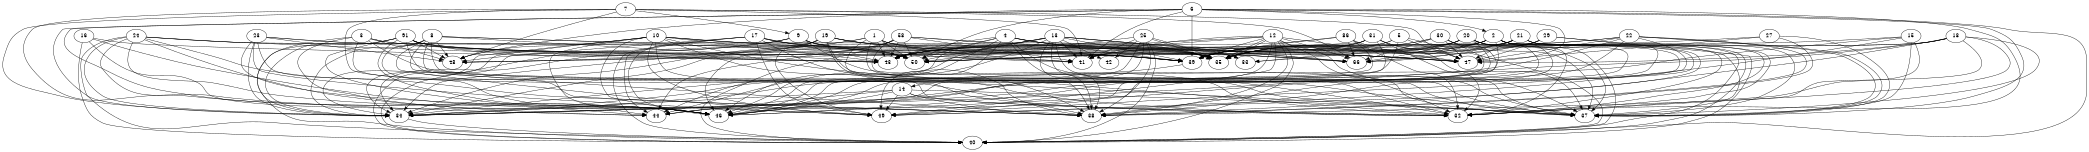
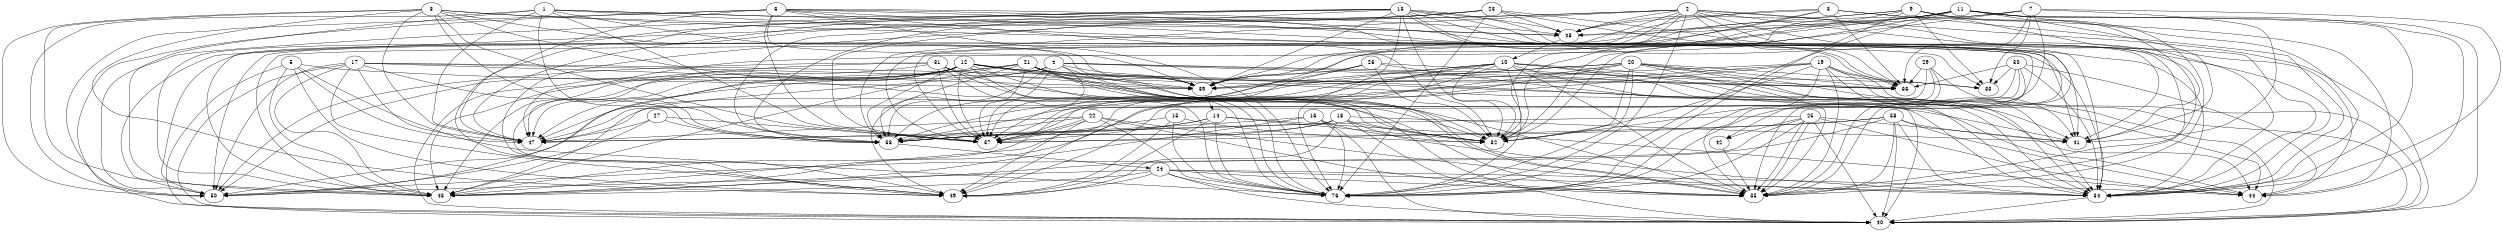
  digraph {
    node [alpha=0.12]
    1 [alpha=0.10 expect_size=32950272]
    34 [alpha=0.06 expect_size=21080064]
    35 [expect_size=39012352]
    37 [alpha=0.15 expect_size=24428544]
    38 [expect_size=33994752]
    39 [alpha=0.18 expect_size=42370048]
    43 [alpha=0.05 expect_size=15772672]
    47 [alpha=0.07 expect_size=8506368]
    48 [alpha=0.09 expect_size=43490304]
    50 [alpha=0.02 expect_size=20055040]
    40 [alpha=0.02 expect_size=32653312]
    14 [alpha=0.13 expect_size=15692800]
    2 [alpha=0.10 expect_size=11638784]
    32 [alpha=0.20 expect_size=17983488]
    n15 [alpha=0.18 expect_size=19264512 label=66]
    41 [alpha=0.04 expect_size=27149312]
    44 [alpha=0.14 expect_size=17057792]
-   46 [alpha=0.16 expect_size=12964864]
+   46 [alpha=0.16 expect_size=12964864 label=76]
    49 [expect_size=25582592]
    3 [alpha=0.08 expect_size=39580672]
    4 [alpha=0.17 expect_size=38123520]
    33 [alpha=0.01 expect_size=40759296]
    5 [alpha=0.18 expect_size=24322048]
    6 [expect_size=20647936]
    7 [alpha=0.10 expect_size=31921152]
    8 [alpha=0.07 expect_size=46832640]
    9 [expect_size=35528704]
    10 [alpha=0.18 expect_size=27546624]
-   11 [alpha=0.11 expect_size=43094016 label=91]
+   11 [alpha=0.11 expect_size=43094016]
    12 [alpha=0.13 expect_size=20237312]
    13 [alpha=0.17 expect_size=44592128]
    42 [alpha=0.14 expect_size=16524288]
    15 [alpha=0.11 expect_size=8302592]
    16 [alpha=0.08 expect_size=50286592]
    17 [alpha=0.02 expect_size=31279104]
    18 [alpha=0.10 expect_size=7279616]
    19 [alpha=0.04 expect_size=23328768]
    20 [alpha=0.17 expect_size=51025920]
    21 [alpha=0.02 expect_size=46155776]
    22 [alpha=0.10 expect_size=23891968]
    23 [expect_size=8275968]
    24 [alpha=0.08 expect_size=47300608]
    25 [expect_size=30674944]
-   26 [alpha=0.02 expect_size=9198592 label=86]
+   26 [alpha=0.02 expect_size=9198592]
    27 [alpha=0.04 expect_size=27396096]
    n46 [alpha=0.04 expect_size=32112640 label=58]
    29 [alpha=0.16 expect_size=8230912]
    30 [alpha=0.18 expect_size=18771968]
    31 [alpha=0.15 expect_size=12786688]
    1 -> 34
    1 -> 35
    1 -> 37
    1 -> 38
    1 -> 39
    1 -> 43
    1 -> 47
    1 -> 48
    1 -> 50
    34 -> 40
    39 -> 14
-   14 -> 34
    14 -> 37
    14 -> 38
    14 -> 32
    14 -> 44
    14 -> 46
    14 -> 49
    2 -> 34
    2 -> 35
    2 -> 37
    2 -> 38
    2 -> 39
    2 -> 48
    2 -> 50
    2 -> 40
    2 -> 32
    2 -> n15
    2 -> 41
    2 -> 44
    2 -> 46
    2 -> 49
    3 -> 34
    3 -> 37
    3 -> 39
    3 -> 48
    3 -> 32
    3 -> n15
    3 -> 44
-   4 -> 35
+   42 -> 35
    4 -> 37
    4 -> 38
    4 -> 39
    4 -> 43
    4 -> 50
    4 -> n15
    4 -> 44
    4 -> 46
    4 -> 49
    4 -> 33
    5 -> 39
    5 -> 43
    5 -> 47
    5 -> 40
    5 -> 46
+   5 -> 49
    6 -> 34
    6 -> 37
    6 -> 39
    6 -> 47
    6 -> 48
    6 -> 50
    6 -> 40
    6 -> 32
    6 -> 41
    6 -> 46
-   6 -> 2
+   6 -> 33
    7 -> 34
    7 -> 47
    7 -> 48
    7 -> 32
    7 -> n15
    7 -> 41
    7 -> 46
-   7 -> 9
+   7 -> 33
    8 -> 34
    8 -> 37
    8 -> 38
    8 -> 43
    8 -> 47
    8 -> 48
    8 -> 50
    8 -> 32
    8 -> 46
    8 -> 49
    9 -> 34
    9 -> 35
    9 -> 37
    9 -> 48
    9 -> 50
    9 -> 41
    9 -> 46
    9 -> 33
    10 -> 34
    10 -> 35
    10 -> 37
    10 -> 38
    10 -> 39
    10 -> 43
-   10 -> 48
+   48 -> 10
    10 -> 40
    10 -> 32
    10 -> 41
    10 -> 44
    10 -> 46
    10 -> 49
    11 -> 34
    11 -> 35
    11 -> 39
    11 -> 43
    11 -> 48
    11 -> 50
    11 -> 40
    11 -> 32
    11 -> 41
    11 -> 44
    11 -> 46
    12 -> 35
    12 -> 35
    12 -> 37
    12 -> 38
    12 -> 39
    12 -> 43
    12 -> 47
    12 -> 50
    12 -> 40
    12 -> 32
    12 -> n15
    12 -> 41
    12 -> 46
    12 -> 49
    13 -> 34
    13 -> 37
    13 -> 38
    13 -> 39
    13 -> 43
    13 -> 47
    13 -> 48
    13 -> 50
    13 -> 32
    13 -> n15
    13 -> n15
    13 -> 41
    13 -> 46
    13 -> 42
    15 -> 37
-   15 -> 43
    15 -> 32
    15 -> 46
    15 -> 49
    16 -> 38
    16 -> 43
    16 -> 40
+   16 -> 32
    16 -> 46
    17 -> 34
    17 -> 38
    17 -> 39
    17 -> 43
    17 -> 47
    17 -> 50
    17 -> 40
    17 -> 44
    17 -> 49
    18 -> 34
    18 -> 35
    18 -> 37
    18 -> 38
    18 -> 47
    18 -> 32
    18 -> 41
    18 -> 49
    19 -> 34
    19 -> 35
    19 -> 38
    19 -> 39
    19 -> 40
    19 -> 32
    19 -> n15
    19 -> 41
    19 -> 46
    19 -> 49
    20 -> 34
    20 -> 35
    20 -> 37
    20 -> 38
    20 -> 39
    20 -> 43
    20 -> 40
    20 -> 32
    20 -> n15
    20 -> 46
    20 -> 33
    21 -> 35
    21 -> 37
    21 -> 38
    21 -> 39
    21 -> 43
    21 -> 47
    21 -> 50
    21 -> 40
    21 -> 32
    21 -> n15
    22 -> 34
    22 -> 35
    22 -> 37
    22 -> 37
    22 -> 38
-   22 -> 39
    22 -> 47
    22 -> 46
    22 -> 49
    23 -> 34
    23 -> 35
    23 -> 38
    23 -> 43
    23 -> 48
    23 -> 46
    23 -> 49
    24 -> 34
    24 -> 35
-   24 -> 38
+   38 -> 24
    24 -> 43
    24 -> 50
    24 -> 40
    24 -> 44
    24 -> 46
    24 -> 49
    25 -> 35
    25 -> 35
    25 -> 38
    25 -> 50
    25 -> 40
    25 -> 41
    25 -> 44
    25 -> 46
    25 -> 42
    26 -> 34
    26 -> 39
    26 -> 43
    26 -> 47
    26 -> 32
    26 -> n15
    27 -> 37
    27 -> 38
    27 -> 47
    27 -> 50
    n46 -> 34
    n46 -> 35
    n46 -> 37
    n46 -> 43
    n46 -> 47
-   n46 -> 50
    n46 -> 40
    n46 -> 41
    n46 -> 44
    29 -> 35
    29 -> 47
    29 -> 40
    29 -> 32
    29 -> n15
-   29 -> 41
    30 -> 34
    30 -> 35
    30 -> 37
    30 -> 47
    30 -> n15
    30 -> 44
    30 -> 33
    31 -> 35
    31 -> 37
    31 -> 39
    31 -> 43
    31 -> 47
    31 -> 50
    31 -> 32
    31 -> 46
  }
